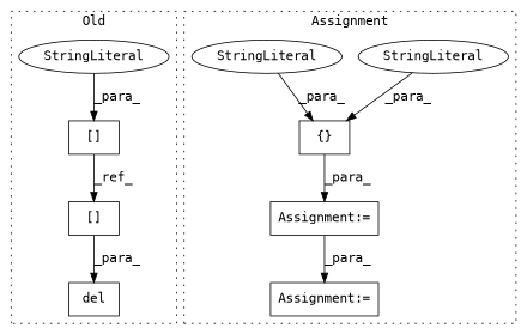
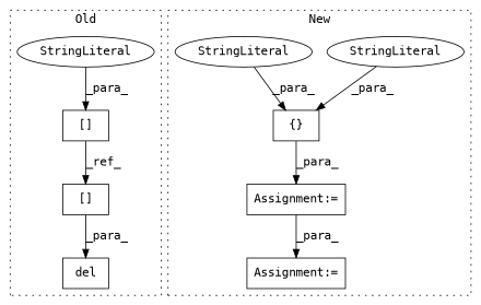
  digraph {
    fontname="DejaVu Sans Mono"
    node [a=45 l="7,1" shape=box fontname="DejaVu Sans Mono"]
    edge [fontname="DejaVu Sans Mono"]
    n1 [a=32 l="4,1" label=del s="1680,1695"]
    n2 [a=2 label="[]" s="1462,1474"]
    n3 [l=5 label=StringLiteral s=1469 shape=ellipse]
    n4 [a=2 label="[]" s="1684,1694"]
    n5 [a=4 l="1,1" label="{}" s="874,959"]
    n6 [a=7 l=1 label="Assignment:=" s=1241]
    n7 [l=11 label=StringLiteral s=948 shape=ellipse]
    n8 [l=12 label=StringLiteral s=921 shape=ellipse]
    n9 [a=7 l=37 label="Assignment:=" s=1354]
    subgraph cluster_1 {
      label=Old
      style=dotted
      n1
      n2
      n3
      n4
    }
    subgraph cluster_2 {
-     label=Assignment
+     label=New
      style=dotted
      n5
      n6
      n7
      n8
      n9
    }
    n2 -> n4 [label=_ref_]
    n3 -> n2 [label=_para_]
    n4 -> n1 [label=_para_]
    n5 -> n6 [label=_para_]
    n6 -> n9 [label=_para_]
    n7 -> n5 [label=_para_]
    n8 -> n5 [label=_para_]
  }
